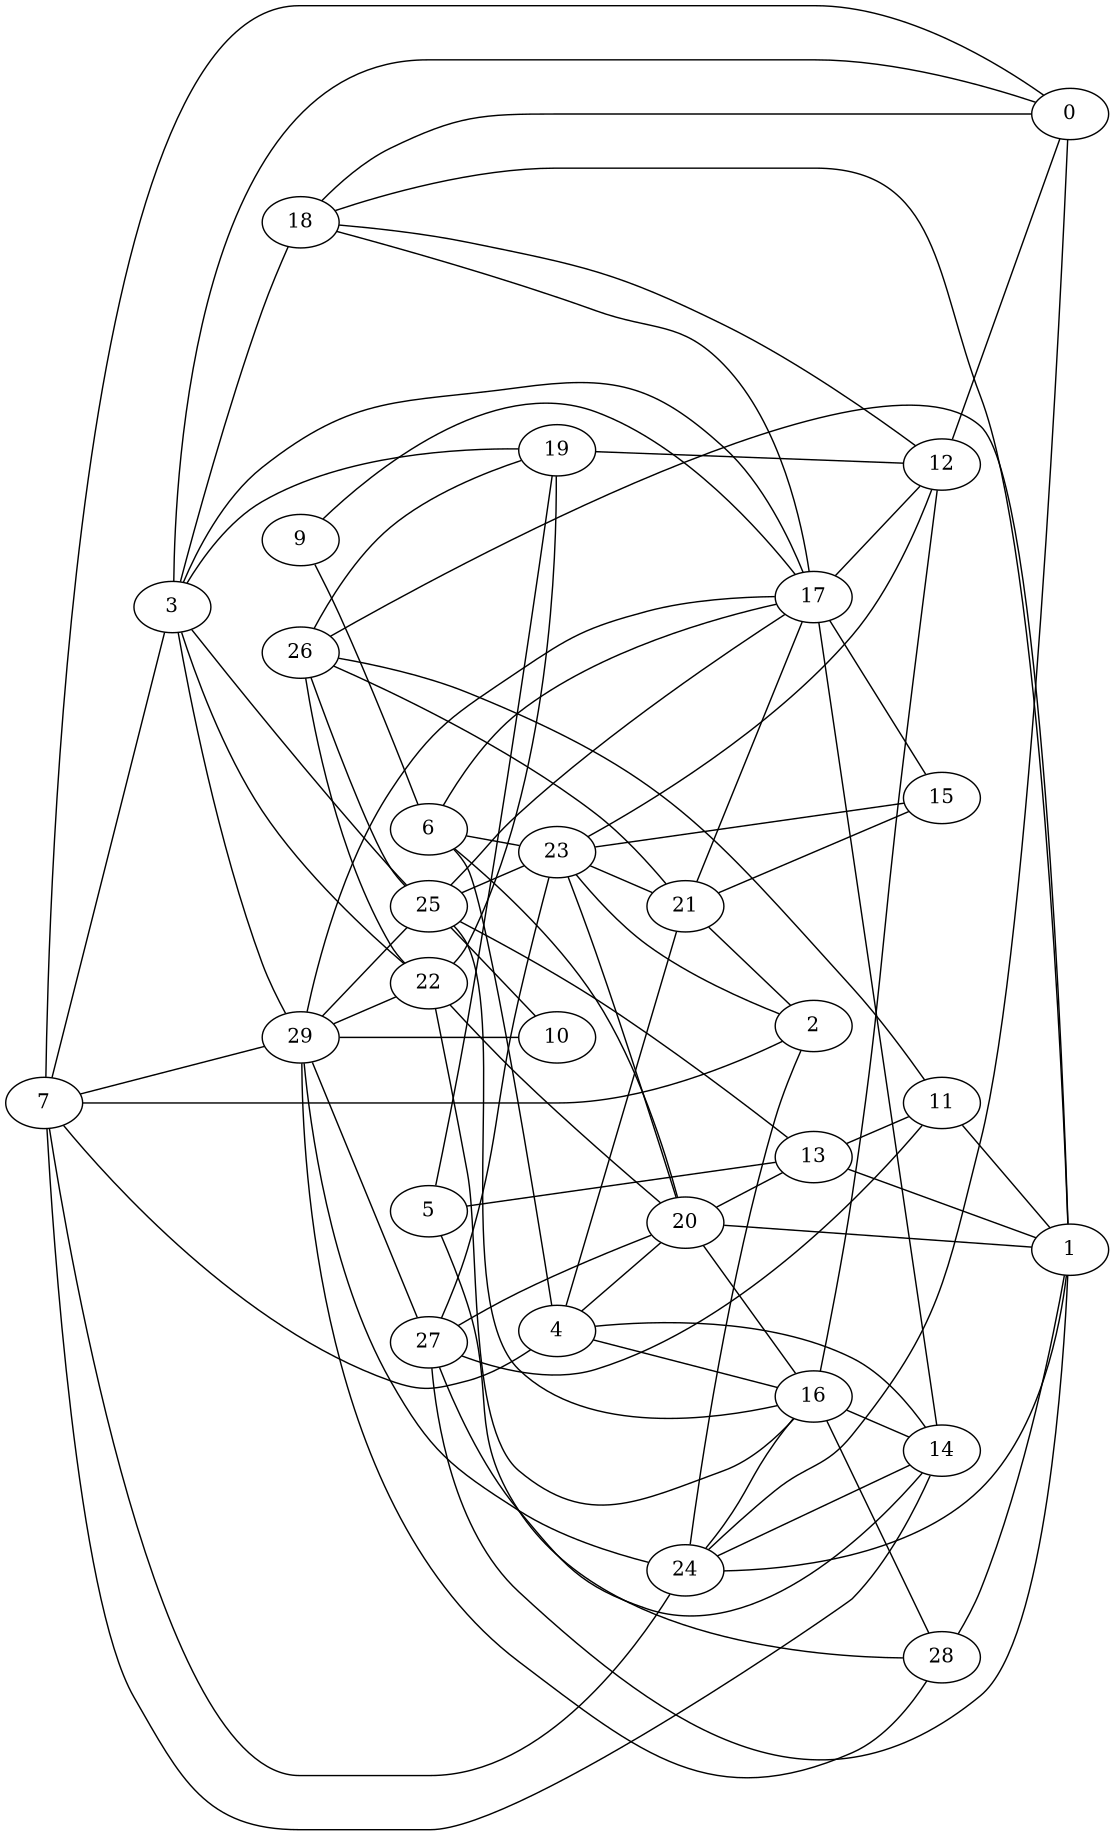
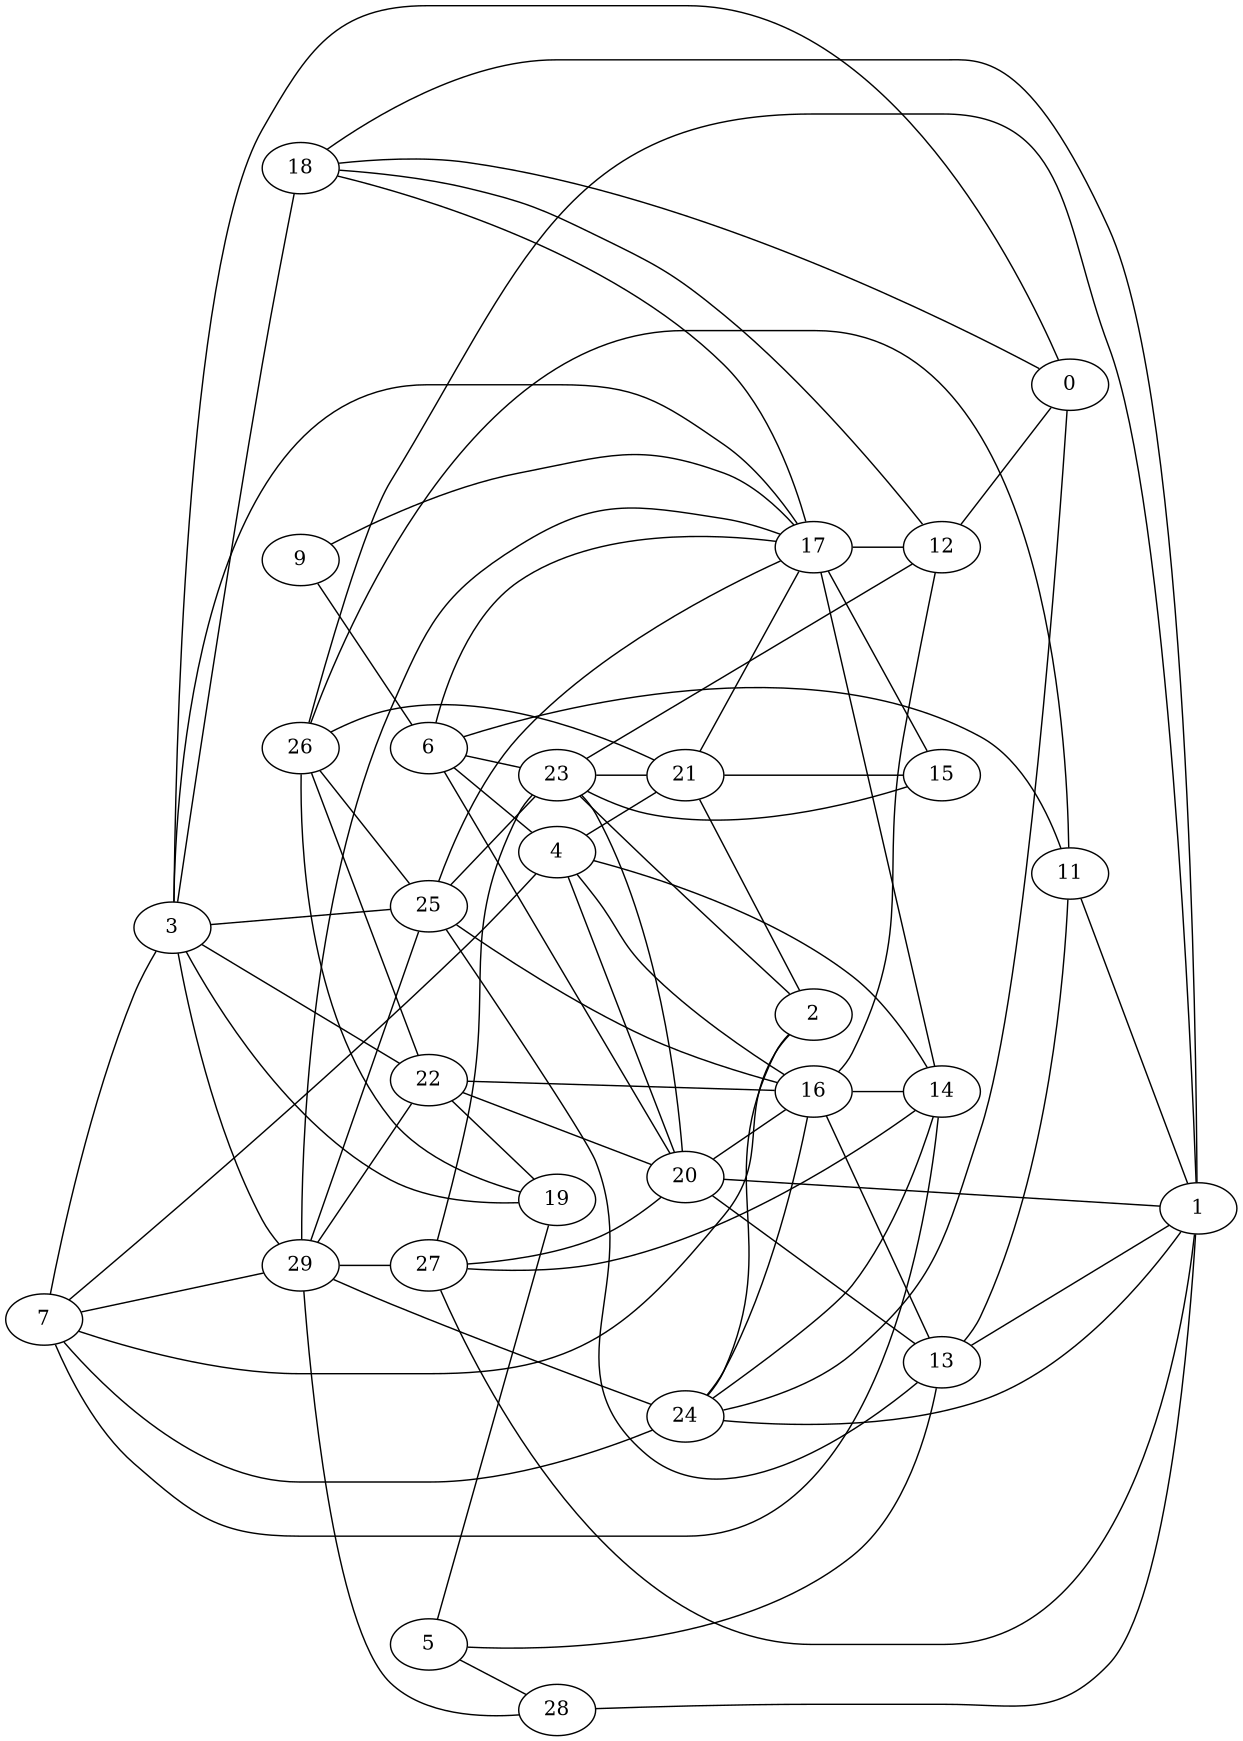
  digraph {
    rankdir=LR
    edge [color=black dir=none]
    18
    15
    17
    1
    12
    14
    11
    9
    6
    25
    29
-   10
    22
    24
    28
    27
    16
    20
    19
    0
    2
    23
    21
    26
    13
    4
    3
    7
    5
    subgraph sub_1 {
      18
      15
      17
      1
      12
      14
      11
      9
      6
      25
      29
-     10
      22
      24
      28
      27
      16
      20
      19
      0
      2
      23
      21
      26
      13
      4
      3
      7
      5
    }
    18 -> 17
    18 -> 1
    18 -> 12
    18 -> 0
    17 -> 15
    17 -> 12
    17 -> 14
    12 -> 0
    11 -> 1
    9 -> 17
    9 -> 6
    6 -> 17
-   27 -> 11
+   6 -> 11
    6 -> 20
    6 -> 23
    6 -> 4
    25 -> 17
-   25 -> 10
    25 -> 16
    25 -> 23
    25 -> 13
    29 -> 17
    29 -> 25
-   29 -> 10
    29 -> 22
    29 -> 24
    29 -> 28
    29 -> 27
    22 -> 16
    22 -> 20
    22 -> 19
    24 -> 1
    24 -> 14
    24 -> 16
    24 -> 0
    24 -> 2
    28 -> 1
    27 -> 1
    27 -> 14
    27 -> 20
    27 -> 23
    16 -> 12
    16 -> 14
-   16 -> 28
+   16 -> 13
    20 -> 1
    20 -> 16
    20 -> 13
-   19 -> 12
    23 -> 15
    23 -> 12
    23 -> 20
    23 -> 2
    23 -> 21
    21 -> 15
    21 -> 17
    21 -> 2
    26 -> 1
    26 -> 11
    26 -> 25
    26 -> 22
    26 -> 19
    26 -> 21
    13 -> 1
    13 -> 11
    4 -> 14
    4 -> 16
    4 -> 20
    4 -> 21
    3 -> 18
    3 -> 17
    3 -> 25
    3 -> 29
    3 -> 22
    3 -> 19
    3 -> 0
    7 -> 14
    7 -> 29
    7 -> 24
-   7 -> 0
    7 -> 2
    7 -> 4
    7 -> 3
    5 -> 28
    5 -> 19
    5 -> 13
  }
